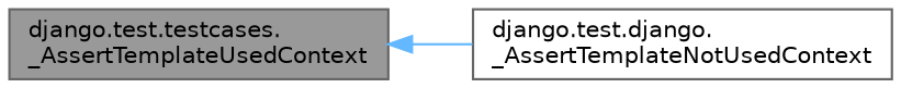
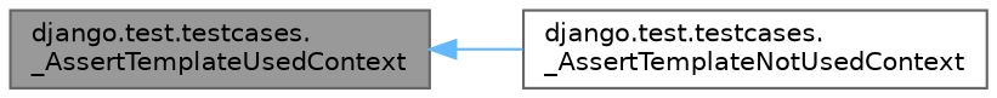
  digraph {
    rankdir=LR
    node [color=gray40 fontname=Helvetica fontsize=10 shape=box style=filled]
    n1 [fillcolor=grey60 fontcolor=black height=0.2 label="django.test.testcases.\l_AssertTemplateUsedContext" width=0.4]
-   n2 [fillcolor=white height=0.2 label="django.test.django.\l_AssertTemplateNotUsedContext" width=0.4]
+   n2 [fillcolor=white height=0.2 label="django.test.testcases.\l_AssertTemplateNotUsedContext" width=0.4]
    n1 -> n2 [color=steelblue1 dir=back fontname=Helvetica fontsize=10 labelfontname=Helvetica labelfontsize=10 style=solid]
  }
